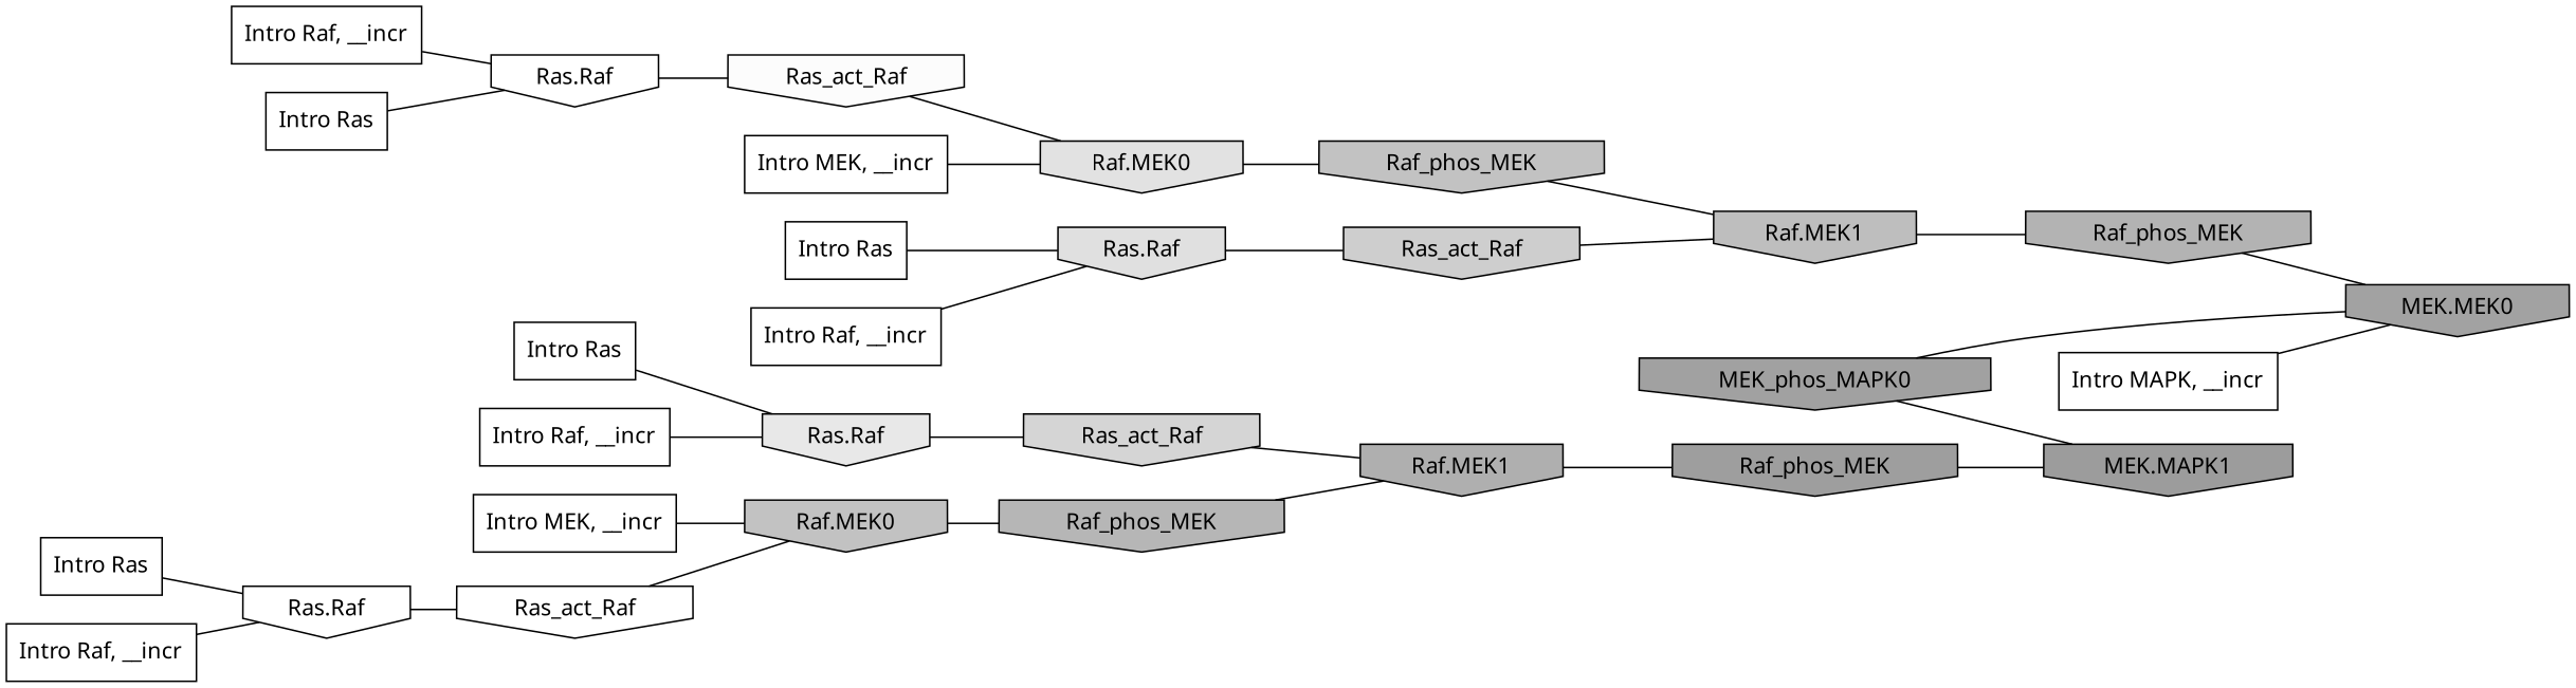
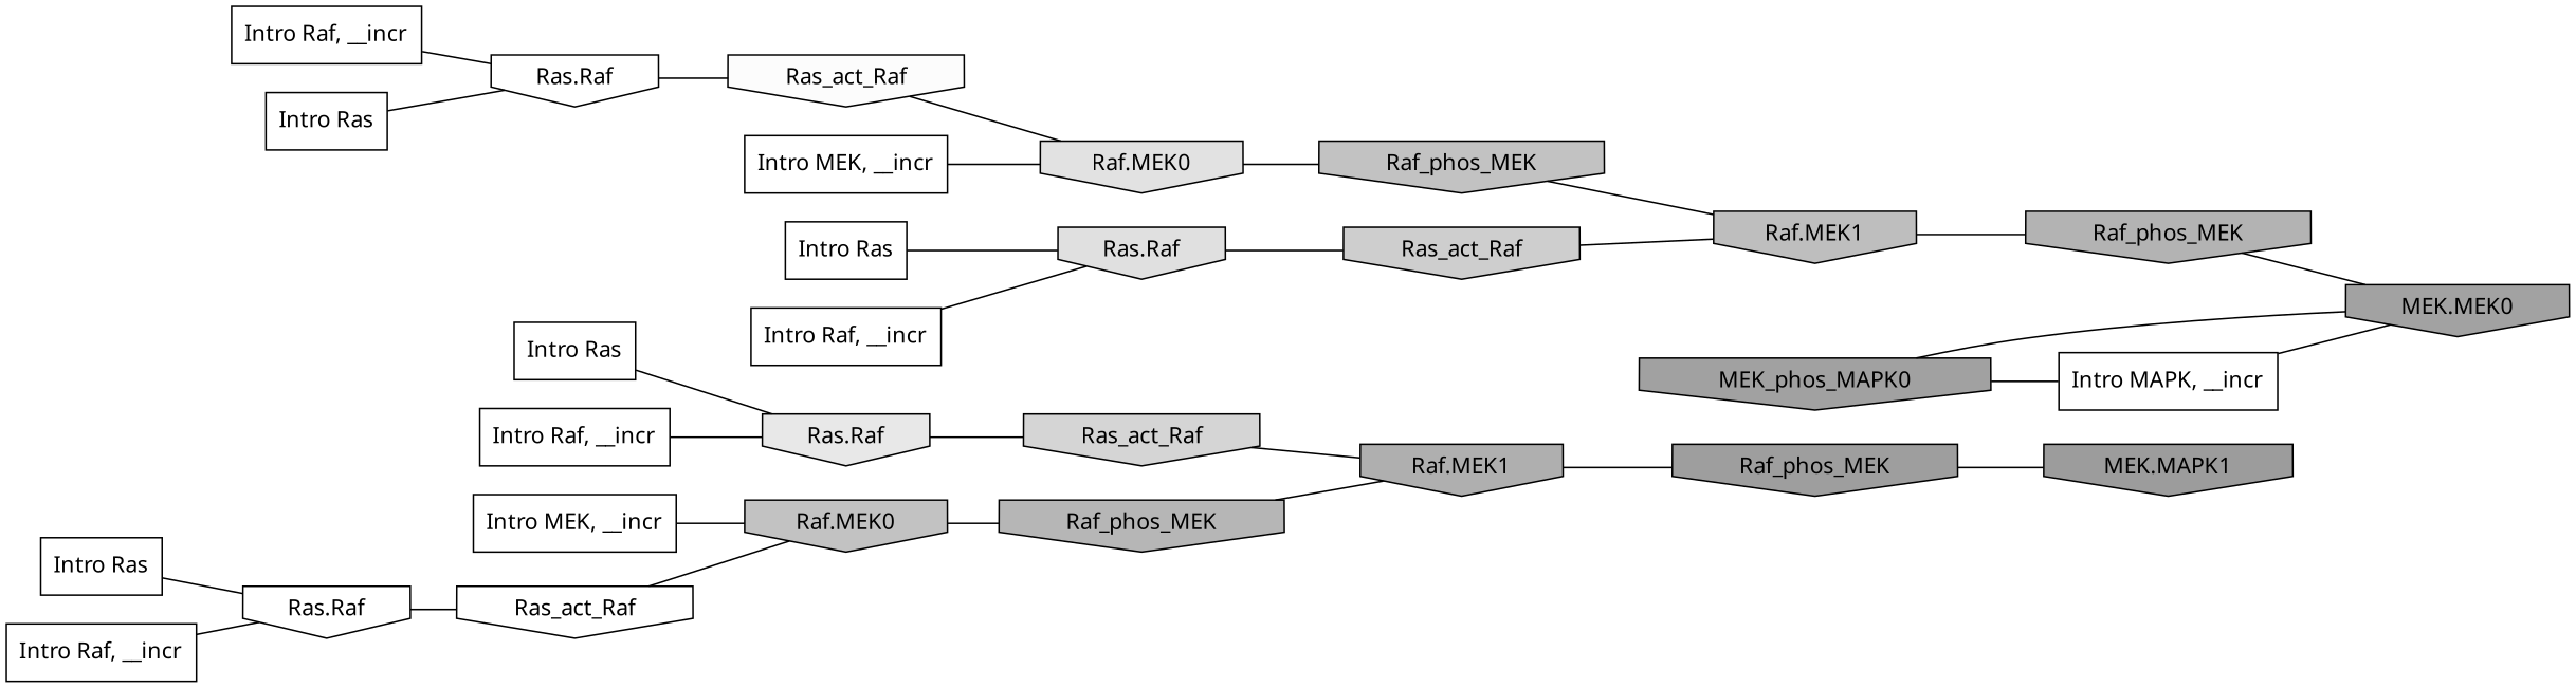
  digraph {
    rankdir=LR
    ranksep=0.30
    node [fillcolor="0.000 0.000 1.000" fontname="CMU Serif" shape=invhouse style=filled]
    edge [color="0.000 0.000 0.000" dir=none fontname="CMU Serif"]
    n1 [label="Intro Ras" shape=rectangle]
    n2 [fillcolor="0.000 0.000 0.909" label="Ras.Raf"]
    n3 [fillcolor="0.000 0.000 0.833" label=Ras_act_Raf]
    n4 [label="Intro Ras" shape=rectangle]
    n5 [label="Ras.Raf"]
    n6 [fillcolor="0.000 0.000 0.985" label=Ras_act_Raf]
    n7 [label="Intro Ras" shape=rectangle]
    n8 [label="Ras.Raf"]
    n9 [label=Ras_act_Raf]
    n10 [label="Intro Ras" shape=rectangle]
    n11 [fillcolor="0.000 0.000 0.878" label="Ras.Raf"]
    n12 [fillcolor="0.000 0.000 0.806" label=Ras_act_Raf]
    n13 [label="Intro Raf, __incr" shape=rectangle]
    n14 [label="Intro Raf, __incr" shape=rectangle]
    n15 [label="Intro Raf, __incr" shape=rectangle]
    n16 [label="Intro Raf, __incr" shape=rectangle]
    n17 [label="Intro MEK, __incr" shape=rectangle]
    n18 [fillcolor="0.000 0.000 0.886" label="Raf.MEK0"]
    n19 [fillcolor="0.000 0.000 0.758" label=Raf_phos_MEK]
    n20 [label="Intro MEK, __incr" shape=rectangle]
    n21 [fillcolor="0.000 0.000 0.760" label="Raf.MEK0"]
    n22 [fillcolor="0.000 0.000 0.712" label=Raf_phos_MEK]
    n23 [label="Intro MAPK, __incr" shape=rectangle]
    n24 [fillcolor="0.000 0.000 0.636" label="MEK.MEK0"]
    n25 [fillcolor="0.000 0.000 0.630" label=MEK_phos_MAPK0]
    n26 [fillcolor="0.000 0.000 0.684" label="Raf.MEK1"]
    n27 [fillcolor="0.000 0.000 0.746" label="Raf.MEK1"]
    n28 [fillcolor="0.000 0.000 0.620" label=Raf_phos_MEK]
    n29 [fillcolor="0.000 0.000 0.700" label=Raf_phos_MEK]
    n30 [fillcolor="0.000 0.000 0.612" label="MEK.MAPK1"]
    n1 -> n2
    n2 -> n3
    n3 -> n26
    n4 -> n5
    n5 -> n6
    n6 -> n18
    n7 -> n8
    n8 -> n9
    n9 -> n21
    n10 -> n11
    n11 -> n12
    n12 -> n27
    n13 -> n11
    n14 -> n8
    n15 -> n2
    n16 -> n5
    n17 -> n18
    n18 -> n19
    n19 -> n27
    n20 -> n21
    n21 -> n22
    n22 -> n26
    n23 -> n24
    n24 -> n25
-   n25 -> n30
+   n25 -> n23
    n26 -> n28
    n27 -> n29
    n28 -> n30
    n29 -> n24
  }
